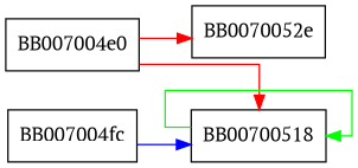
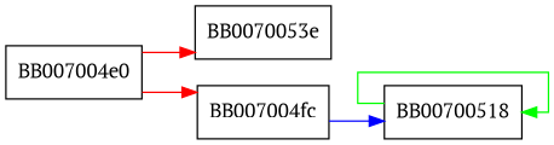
  digraph {
    fontname="PT Serif"
    rankdir=LR
    splines=ortho
    node [fontname="PT Serif" shape=box]
    edge [color=red fontname="PT Serif"]
    BB007004e0
-   BB0070053e [label=BB0070052e]
+   BB0070053e
    BB007004fc
    BB00700518
    BB007004e0 -> BB0070053e
-   BB007004e0 -> BB00700518
+   BB007004e0 -> BB007004fc
    BB007004fc -> BB00700518 [color=blue]
    BB00700518 -> BB00700518 [color=green]
  }
